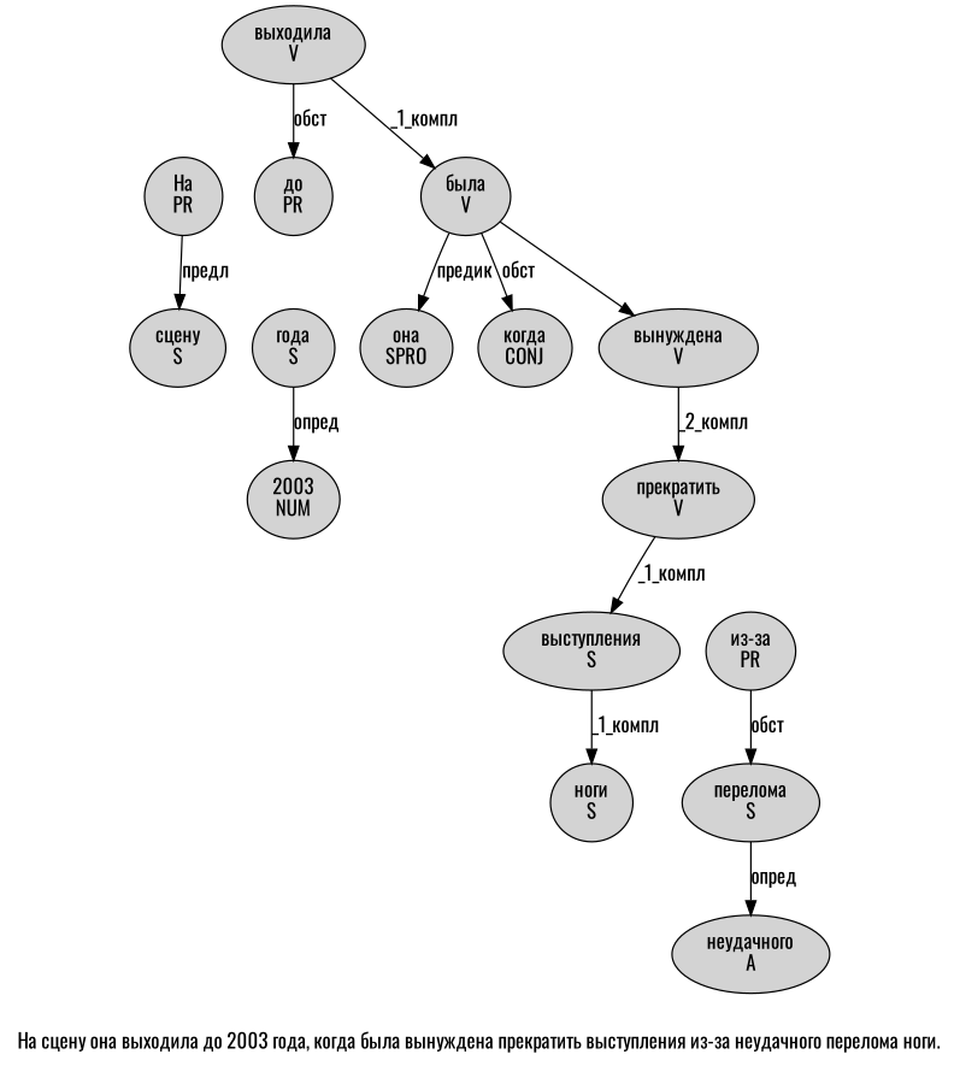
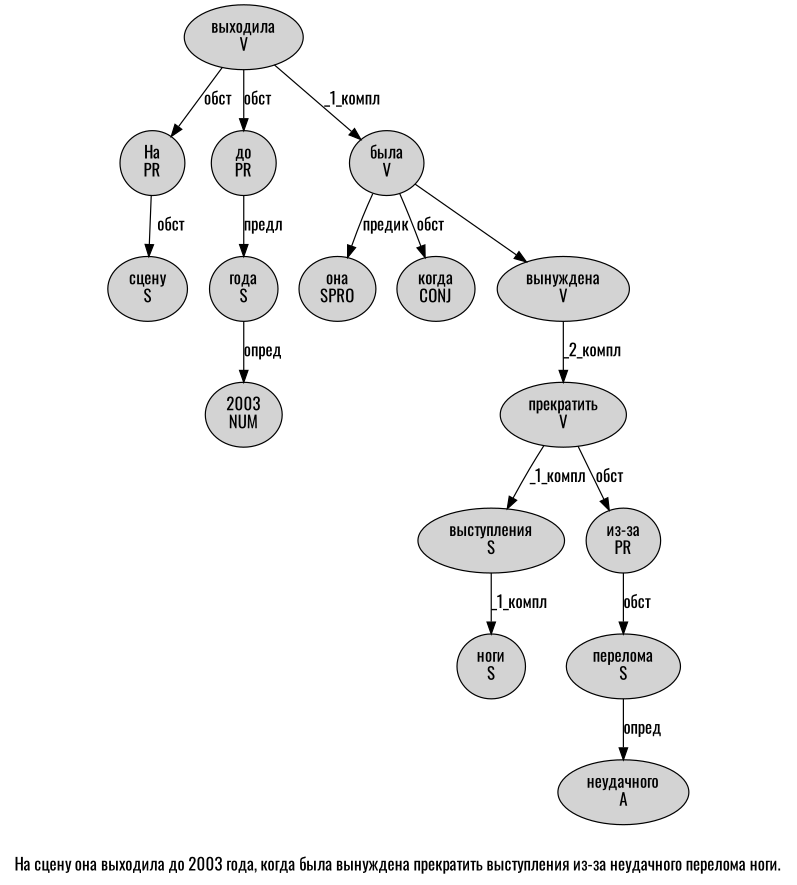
  digraph {
    fontname=Oswald
    label="На сцену она выходила до 2003 года, когда была вынуждена прекратить выступления из-за неудачного перелома ноги."
    node [fillcolor=lightgray fontname=Oswald penwidth=1 shape=ellipse style=filled]
    edge [fontname=Oswald]
    n1 [label="На\nPR"]
    n2 [label="сцену\nS"]
    n3 [label="она\nSPRO"]
    n4 [label="выходила\nV"]
    n5 [label="до\nPR"]
    n6 [label="была\nV"]
    n7 [label="года\nS"]
    n8 [label="когда\nCONJ"]
    n9 [label="вынуждена\nV"]
    n10 [label="2003\nNUM"]
    n11 [label="прекратить\nV"]
    n12 [label="выступления\nS"]
    n13 [label="из-за\nPR"]
    n14 [label="ноги\nS"]
    n15 [label="перелома\nS"]
    n16 [label="неудачного\nA"]
-   n1 -> n2 [label="предл"]
+   n1 -> n2 [label="обст"]
+   n4 -> n1 [label="обст"]
    n4 -> n5 [label="обст"]
    n4 -> n6 [label="_1_компл"]
+   n5 -> n7 [label="предл"]
    n6 -> n3 [label="предик"]
    n6 -> n8 [label="обст"]
    n6 -> n9
    n7 -> n10 [label="опред"]
    n9 -> n11 [label="_2_компл"]
    n11 -> n12 [label="_1_компл"]
+   n11 -> n13 [label="обст"]
    n12 -> n14 [label="_1_компл"]
    n13 -> n15 [label="обст"]
    n15 -> n16 [label="опред"]
  }
